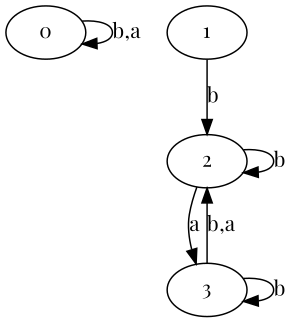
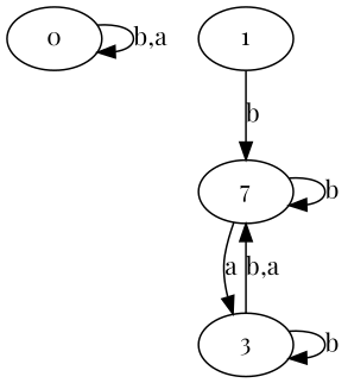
  digraph {
    d2tdocpreamble="\usetikzlibrary{automata}"
    d2tfigpreamble="\tikzstyle{every state}= [ draw=blue!50,very thick,fill=blue!20]  \tikzstyle{auto}= [fill=white]"
    fontname="Playfair Display"
    ranksep=0.5
    node [fontname="Playfair Display" style=state]
    edge [fontname="Playfair Display" lblstyle=auto topath="loop above"]
    n1 [label=0]
    n2 [label=1]
-   n3 [label=2 style="state, initial, accepting"]
+   n3 [label=7 style="state, initial, accepting"]
    n4 [label=3]
    n1 -> n1 [label="b,a"]
    n2 -> n3 [label=b topath="bend right"]
    n3 -> n3 [label=b]
    n3 -> n4 [label=a topath="bend right"]
    n4 -> n3 [label="b,a" topath="bend right"]
    n4 -> n4 [label=b]
  }
